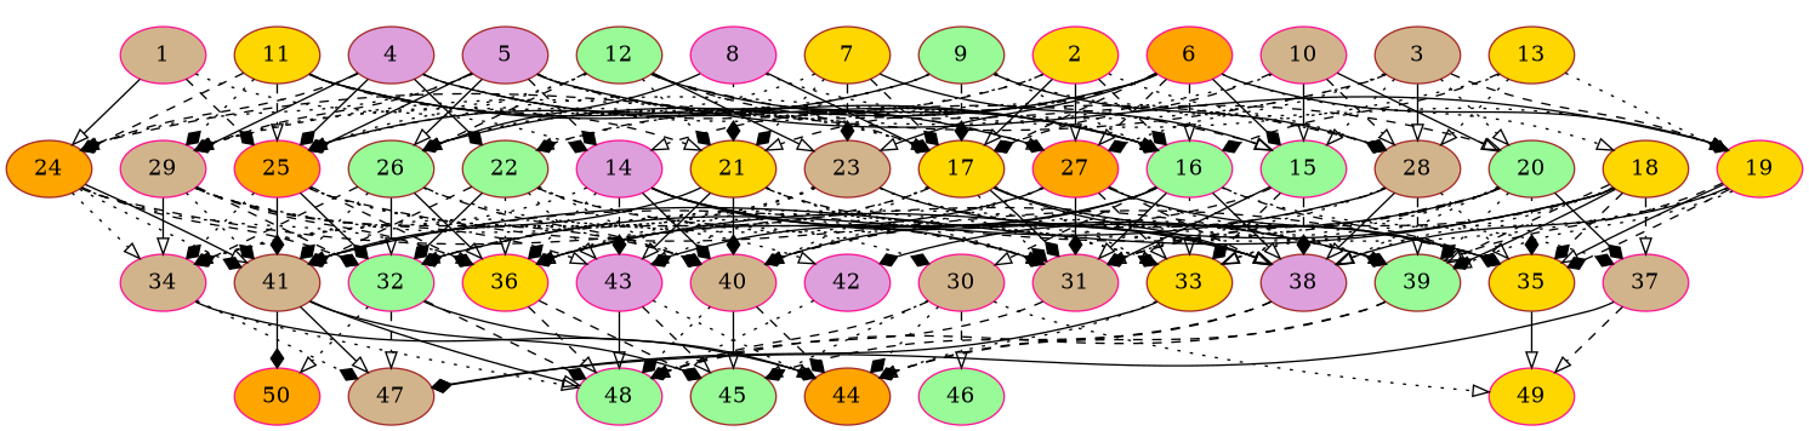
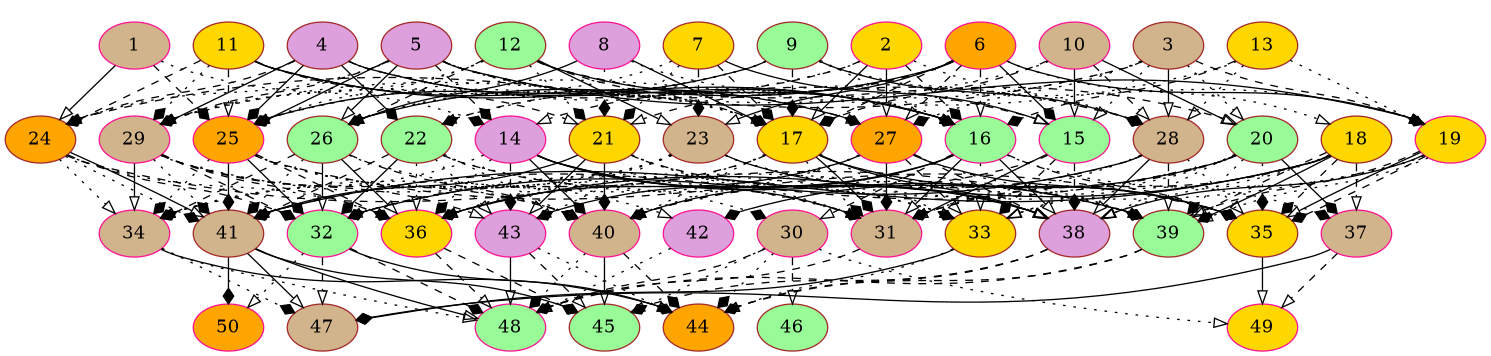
  digraph {
    node [alpha=0.04 color=deeppink fillcolor=tan style=filled]
    edge [arrowhead=onormal style=dotted]
    1 [alpha=0.14 expect_size=6982656]
    14 [alpha=0.06 expect_size=36116480 fillcolor=plum]
    24 [alpha=0.18 color=brown expect_size=44328960 fillcolor=orange]
    25 [alpha=0.19 expect_size=10185728 fillcolor=orange]
    31 [alpha=0.00 expect_size=28534784]
    33 [alpha=0.08 color=brown expect_size=10831872 fillcolor=gold]
    34 [alpha=0.10 expect_size=13119488]
    36 [alpha=0.17 expect_size=51794944 fillcolor=gold]
    38 [alpha=0.07 color=brown expect_size=7578624 fillcolor=plum]
    39 [alpha=0.11 color=brown expect_size=52232192 fillcolor=palegreen]
    40 [expect_size=16193536]
    43 [alpha=0.07 expect_size=47429632 fillcolor=plum]
    32 [alpha=0.19 expect_size=8562688 fillcolor=palegreen]
    41 [alpha=0.16 color=brown expect_size=47995904]
    35 [alpha=0.07 color=brown expect_size=7411712 fillcolor=gold]
    42 [alpha=0.15 expect_size=48650240 fillcolor=plum]
    48 [alpha=0.09 expect_size=26260480 fillcolor=palegreen]
    44 [alpha=0.15 color=brown expect_size=19651584 fillcolor=orange]
    47 [alpha=0.06 color=brown expect_size=51963904]
    45 [alpha=0.06 color=brown expect_size=43378688 fillcolor=palegreen]
    50 [alpha=0.14 expect_size=21721088 fillcolor=orange]
    49 [alpha=0.19 expect_size=43079680 fillcolor=gold]
    2 [alpha=0.17 expect_size=10656768 fillcolor=gold]
    16 [alpha=0.08 expect_size=37471232 fillcolor=palegreen]
    17 [color=brown expect_size=9637888 fillcolor=gold]
    22 [alpha=0.01 color=brown expect_size=23761920 fillcolor=palegreen]
    27 [alpha=0.13 expect_size=33934336 fillcolor=orange]
    28 [alpha=0.19 color=brown expect_size=43332608]
    30 [alpha=0.13 expect_size=18147328]
    37 [alpha=0.09 expect_size=23899136]
-   46 [alpha=0.20 expect_size=11949056 fillcolor=palegreen]
+   46 [alpha=0.20 color=brown expect_size=11949056 fillcolor=palegreen]
    3 [color=brown expect_size=30206976]
    15 [alpha=0.02 expect_size=40138752 fillcolor=palegreen]
    19 [alpha=0.18 expect_size=18914304 fillcolor=gold]
    20 [color=brown expect_size=26734592 fillcolor=palegreen]
    4 [alpha=0.02 color=brown expect_size=44413952 fillcolor=plum]
    29 [alpha=0.05 expect_size=22845440]
    5 [alpha=0.19 color=brown expect_size=16142336 fillcolor=plum]
    26 [alpha=0.08 color=brown expect_size=14509056 fillcolor=palegreen]
    6 [alpha=0.08 expect_size=24430592 fillcolor=orange]
    18 [alpha=0.11 color=brown expect_size=19110912 fillcolor=gold]
    21 [alpha=0.12 color=brown expect_size=49790976 fillcolor=gold]
    23 [alpha=0.01 color=brown expect_size=33531904]
    7 [color=brown expect_size=41911296 fillcolor=gold]
    8 [alpha=0.20 expect_size=7454720 fillcolor=plum]
    9 [alpha=0.03 color=brown expect_size=52322304 fillcolor=palegreen]
    10 [alpha=0.10 expect_size=12215296]
    11 [alpha=0.09 color=brown expect_size=47813632 fillcolor=gold]
    12 [color=brown expect_size=34512896 fillcolor=palegreen]
    13 [alpha=0.05 color=brown expect_size=27748352 fillcolor=gold]
    1 -> 14 [arrowhead=diamond]
    1 -> 24 [style=solid]
    1 -> 25 [arrowhead=diamond style=dashed]
    14 -> 31 [style=solid]
    14 -> 33
    14 -> 34
    14 -> 36 [arrowhead=diamond]
    14 -> 38 [style=solid]
    14 -> 39 [arrowhead=diamond style=solid]
    14 -> 40 [arrowhead=diamond style=solid]
    14 -> 43 [arrowhead=diamond style=dashed]
    24 -> 34
    24 -> 36
    24 -> 39 [style=dashed]
    24 -> 32 [arrowhead=diamond style=dashed]
    24 -> 41 [arrowhead=diamond]
    24 -> 41 [style=solid]
    25 -> 34 [arrowhead=diamond]
    25 -> 36 [arrowhead=diamond style=dashed]
    25 -> 40 [arrowhead=diamond]
    25 -> 32 [arrowhead=diamond style=solid]
    25 -> 41 [arrowhead=diamond style=solid]
    25 -> 35 [arrowhead=diamond style=dashed]
    25 -> 42
    31 -> 48 [style=dashed]
    33 -> 44
    33 -> 47 [arrowhead=diamond style=solid]
    34 -> 48
    34 -> 44 [style=solid]
    34 -> 47 [arrowhead=diamond]
    36 -> 48 [style=dashed]
    36 -> 45 [arrowhead=diamond style=dashed]
    38 -> 44 [style=dashed]
    38 -> 45 [style=dashed]
    39 -> 48 [arrowhead=diamond style=dashed]
    39 -> 44 [arrowhead=diamond style=dashed]
    40 -> 48 [arrowhead=diamond]
    40 -> 44 [arrowhead=diamond style=dashed]
    40 -> 45 [style=solid]
    43 -> 48 [style=solid]
    43 -> 44
    43 -> 45 [style=dashed]
    32 -> 48 [arrowhead=diamond style=dashed]
    32 -> 44 [arrowhead=diamond style=solid]
    32 -> 47 [style=dashed]
    32 -> 50
    41 -> 48 [style=solid]
    41 -> 47 [style=solid]
    41 -> 45 [arrowhead=diamond style=solid]
    41 -> 50 [arrowhead=diamond style=solid]
    35 -> 49 [style=solid]
    42 -> 48
    2 -> 25
    2 -> 16 [arrowhead=diamond style=dashed]
    2 -> 17 [style=solid]
    2 -> 22 [arrowhead=diamond style=dashed]
    2 -> 27 [style=solid]
    2 -> 28 [arrowhead=diamond]
    16 -> 31 [style=solid]
    16 -> 33
    16 -> 38 [style=solid]
    16 -> 40 [style=solid]
    16 -> 43 [style=solid]
    16 -> 35 [arrowhead=diamond style=dashed]
    16 -> 30 [style=dashed]
    16 -> 37 [arrowhead=diamond]
    17 -> 31 [arrowhead=diamond]
    17 -> 31 [arrowhead=diamond style=solid]
    17 -> 33 [arrowhead=diamond]
    17 -> 36
    17 -> 38 [style=solid]
    17 -> 39
    17 -> 40
    17 -> 32 [arrowhead=diamond style=dashed]
    17 -> 35 [arrowhead=diamond style=solid]
    22 -> 31 [style=dashed]
    22 -> 36
    22 -> 39 [arrowhead=diamond]
    22 -> 40 [arrowhead=diamond]
    22 -> 43
    22 -> 32 [arrowhead=diamond style=solid]
    22 -> 41 [arrowhead=diamond style=dashed]
    27 -> 31 [arrowhead=diamond style=solid]
    27 -> 33 [style=dashed]
    27 -> 34 [arrowhead=diamond]
    27 -> 36 [style=solid]
    27 -> 38 [style=dashed]
    27 -> 39 [arrowhead=diamond]
    27 -> 40
    27 -> 35 [arrowhead=diamond style=solid]
    28 -> 31
    28 -> 38 [style=solid]
    28 -> 39 [style=dashed]
    28 -> 40 [arrowhead=diamond style=dashed]
    28 -> 32 [style=solid]
    28 -> 35
    30 -> 48 [style=dashed]
    30 -> 44 [arrowhead=diamond]
    30 -> 45 [arrowhead=diamond]
    30 -> 49
    30 -> 46 [style=dashed]
    37 -> 47 [arrowhead=diamond style=solid]
    37 -> 49 [style=dashed]
    3 -> 24 [style=dashed]
    3 -> 22
    3 -> 27 [arrowhead=diamond]
    3 -> 28 [style=solid]
    3 -> 15
    3 -> 19 [arrowhead=diamond style=dashed]
    3 -> 20
    15 -> 31 [style=solid]
    15 -> 33 [arrowhead=diamond style=dashed]
    15 -> 38 [arrowhead=diamond style=dashed]
    15 -> 40 [style=dashed]
    19 -> 33
    19 -> 36 [arrowhead=diamond]
    19 -> 38 [style=solid]
    19 -> 39 [style=dashed]
    19 -> 39
    19 -> 35 [style=solid]
    19 -> 35 [arrowhead=diamond style=dashed]
    20 -> 31 [arrowhead=diamond style=dashed]
    20 -> 33
    20 -> 38
    20 -> 39 [arrowhead=diamond]
    20 -> 32 [arrowhead=diamond]
    20 -> 41 [style=dashed]
    20 -> 35 [arrowhead=diamond]
    20 -> 42 [arrowhead=diamond style=solid]
    20 -> 37 [arrowhead=diamond style=solid]
    4 -> 24 [style=dashed]
    4 -> 25 [arrowhead=diamond style=solid]
    4 -> 16 [arrowhead=diamond style=solid]
    4 -> 22 [arrowhead=diamond style=solid]
    4 -> 28 [arrowhead=diamond]
    4 -> 15 [style=dashed]
    4 -> 29 [style=solid]
    29 -> 31 [arrowhead=diamond]
    29 -> 34 [style=solid]
    29 -> 36 [arrowhead=diamond style=dashed]
    29 -> 40 [arrowhead=diamond style=dashed]
    29 -> 43 [style=dashed]
    29 -> 32 [arrowhead=diamond style=dashed]
    29 -> 41 [arrowhead=diamond]
    5 -> 14 [arrowhead=diamond style=dashed]
    5 -> 24 [arrowhead=diamond]
    5 -> 25 [arrowhead=diamond style=solid]
    5 -> 17 [arrowhead=diamond]
    5 -> 27 [style=dashed]
    5 -> 28 [arrowhead=diamond style=dashed]
    5 -> 19 [style=solid]
    5 -> 29 [arrowhead=diamond style=dashed]
    5 -> 26 [style=solid]
    26 -> 34 [arrowhead=diamond style=dashed]
    26 -> 36 [style=solid]
    26 -> 40 [arrowhead=diamond style=dashed]
    26 -> 32 [style=solid]
    26 -> 41 [arrowhead=diamond]
    26 -> 30 [arrowhead=diamond]
    6 -> 14 [style=dashed]
    6 -> 16 [style=dashed]
    6 -> 17 [arrowhead=diamond style=dashed]
    6 -> 27 [style=dashed]
    6 -> 15 [arrowhead=diamond style=solid]
    6 -> 19 [style=solid]
    6 -> 26 [arrowhead=diamond style=solid]
    6 -> 18
    6 -> 21 [style=dashed]
    6 -> 23 [style=solid]
    18 -> 31 [arrowhead=diamond style=dashed]
    18 -> 36 [arrowhead=diamond style=solid]
    18 -> 38
    18 -> 39 [style=dashed]
    18 -> 39 [arrowhead=diamond style=solid]
    18 -> 32 [arrowhead=diamond]
    18 -> 41 [arrowhead=diamond style=solid]
    18 -> 35 [arrowhead=diamond style=dashed]
    18 -> 37 [style=dashed]
    21 -> 31 [arrowhead=diamond]
    21 -> 33
    21 -> 38 [style=dashed]
    21 -> 40 [arrowhead=diamond style=solid]
    21 -> 43 [style=solid]
    21 -> 41 [arrowhead=diamond style=solid]
    23 -> 34
    23 -> 36
    23 -> 38 [style=solid]
    23 -> 39 [arrowhead=diamond]
    23 -> 43 [arrowhead=diamond]
    23 -> 41
    23 -> 35 [arrowhead=diamond]
    7 -> 17 [arrowhead=diamond style=dashed]
    7 -> 15 [style=solid]
    7 -> 26
    7 -> 21 [arrowhead=diamond]
    7 -> 23 [arrowhead=diamond style=dashed]
    8 -> 16
    8 -> 17 [arrowhead=diamond style=solid]
    8 -> 26 [style=solid]
    8 -> 21 [arrowhead=diamond]
    9 -> 25 [arrowhead=diamond style=solid]
    9 -> 16 [arrowhead=diamond]
    9 -> 17 [arrowhead=diamond style=dashed]
    9 -> 28 [arrowhead=diamond style=solid]
    9 -> 19
    9 -> 29 [arrowhead=diamond]
    9 -> 26
    10 -> 17 [arrowhead=diamond style=dashed]
    10 -> 28 [style=dashed]
    10 -> 15 [style=solid]
    10 -> 20 [style=solid]
    10 -> 29
    11 -> 24 [arrowhead=diamond style=dashed]
    11 -> 25 [style=dashed]
    11 -> 16 [style=solid]
    11 -> 17 [arrowhead=diamond]
    11 -> 27 [arrowhead=diamond style=solid]
    11 -> 29 [arrowhead=diamond]
    11 -> 21 [style=dashed]
    12 -> 25
    12 -> 16 [style=solid]
    12 -> 17 [style=dashed]
    12 -> 20 [style=dashed]
    12 -> 29
    12 -> 26 [style=dashed]
    12 -> 21 [arrowhead=diamond]
    12 -> 23 [style=solid]
    13 -> 25 [arrowhead=diamond]
    13 -> 16 [arrowhead=diamond style=dashed]
    13 -> 28
    13 -> 19
  }
